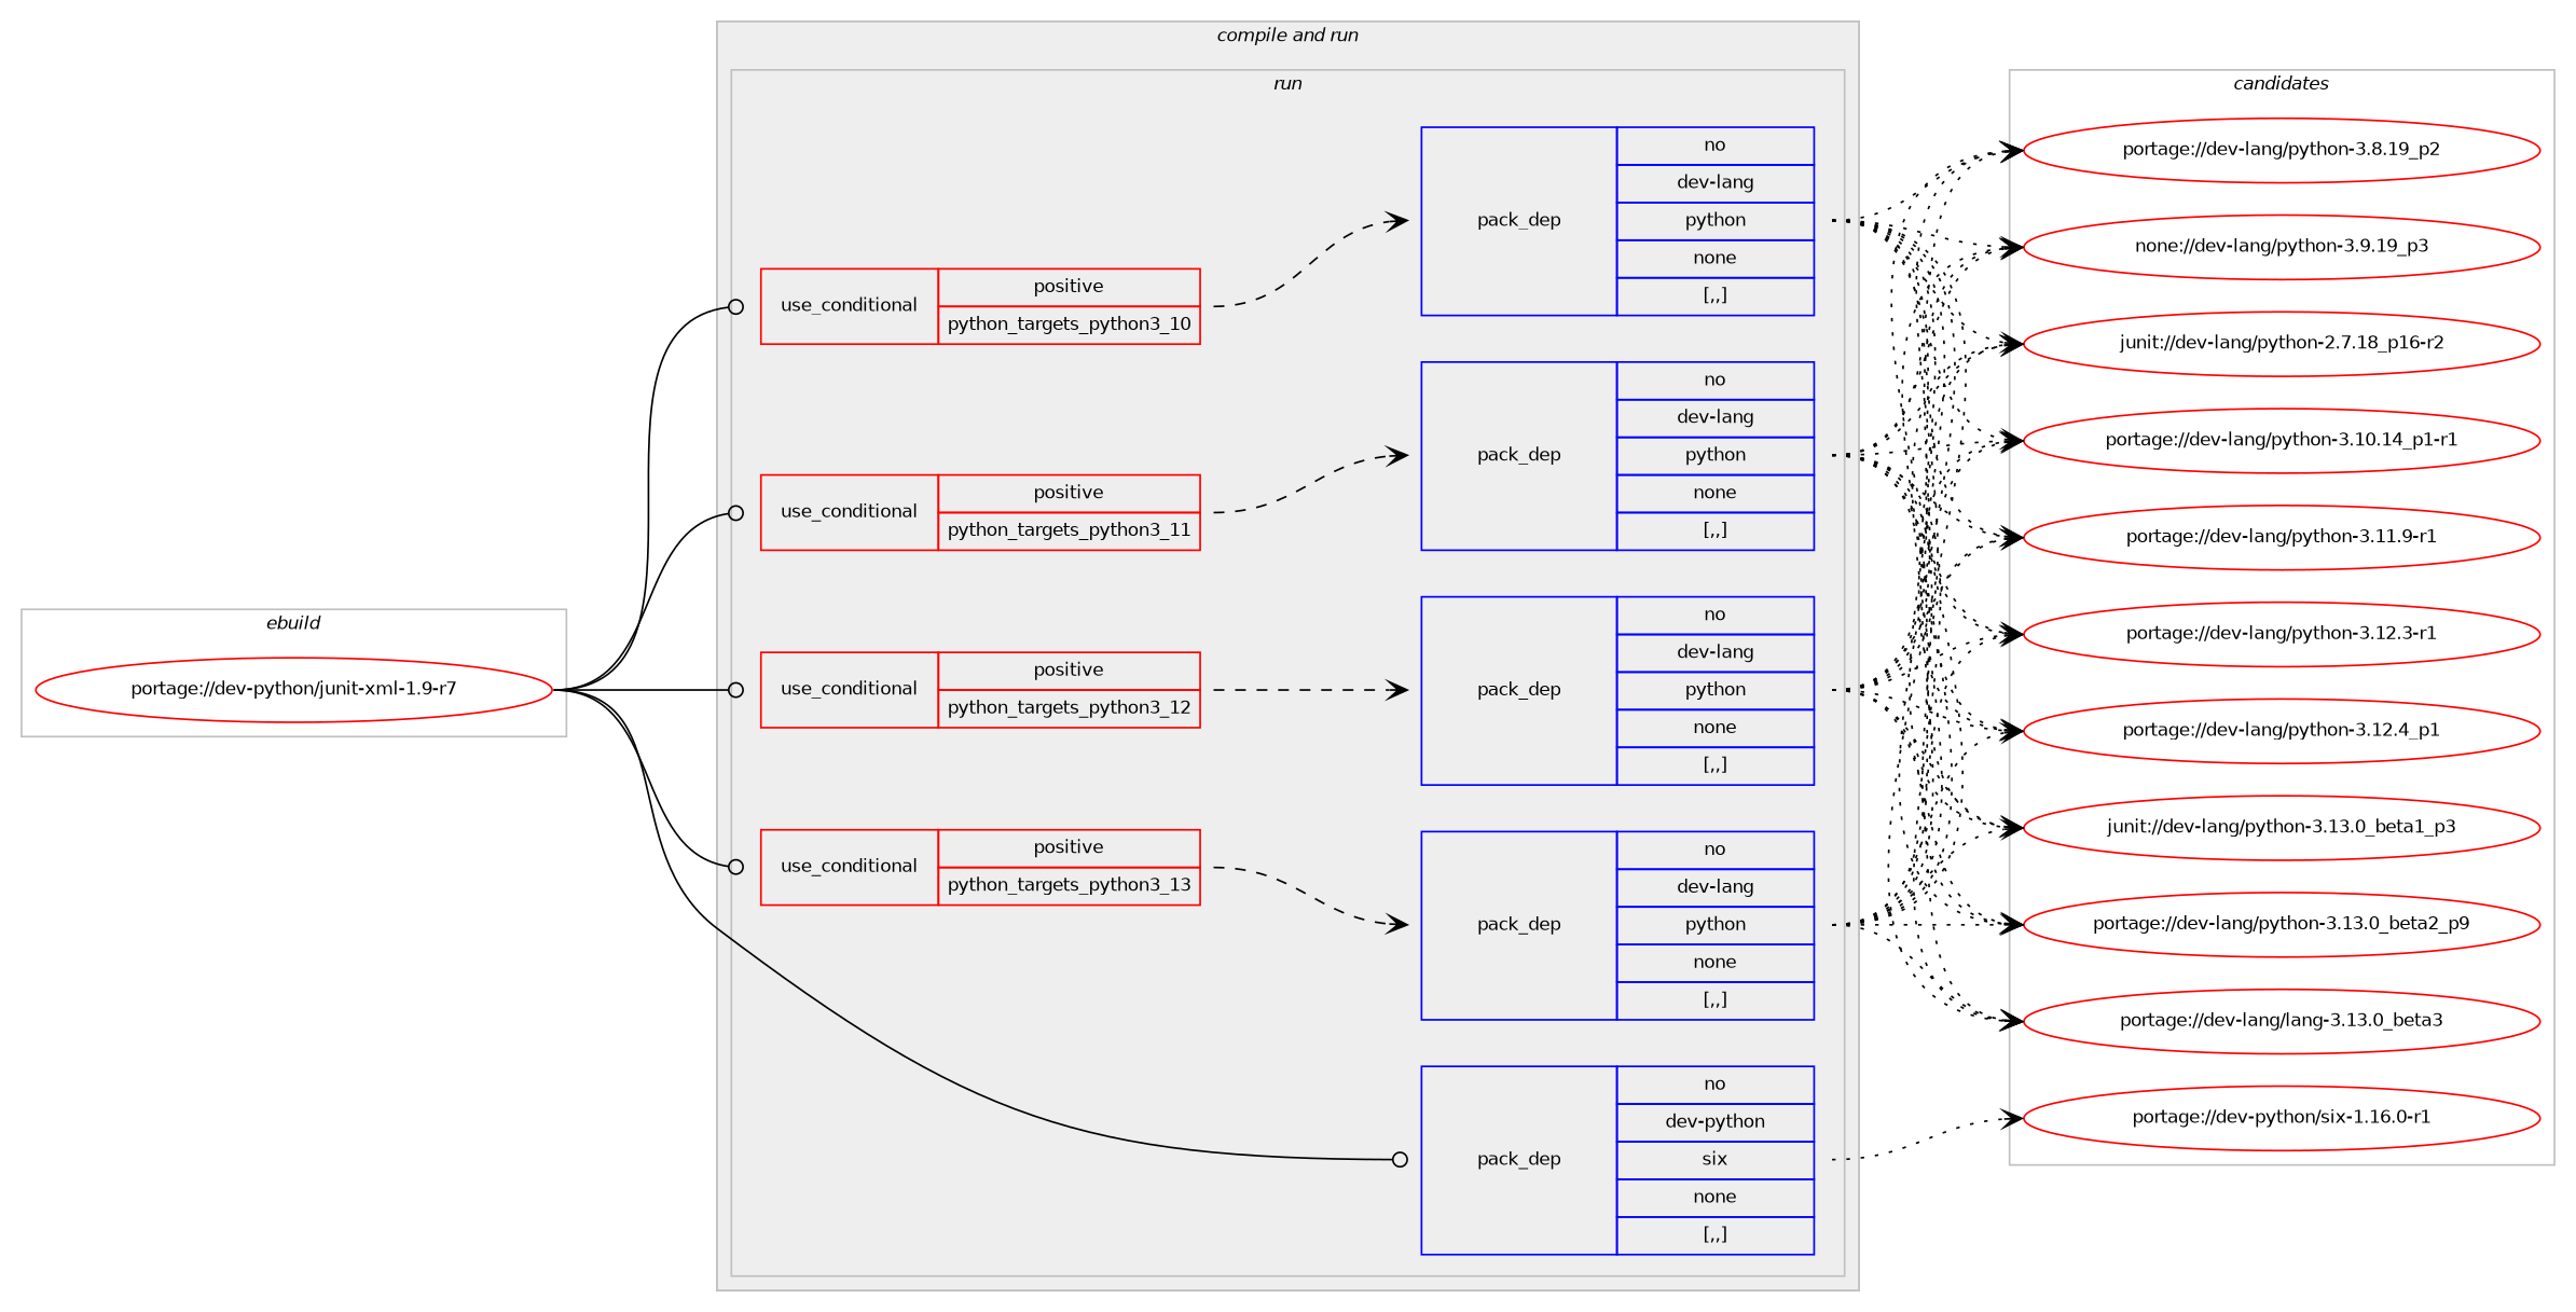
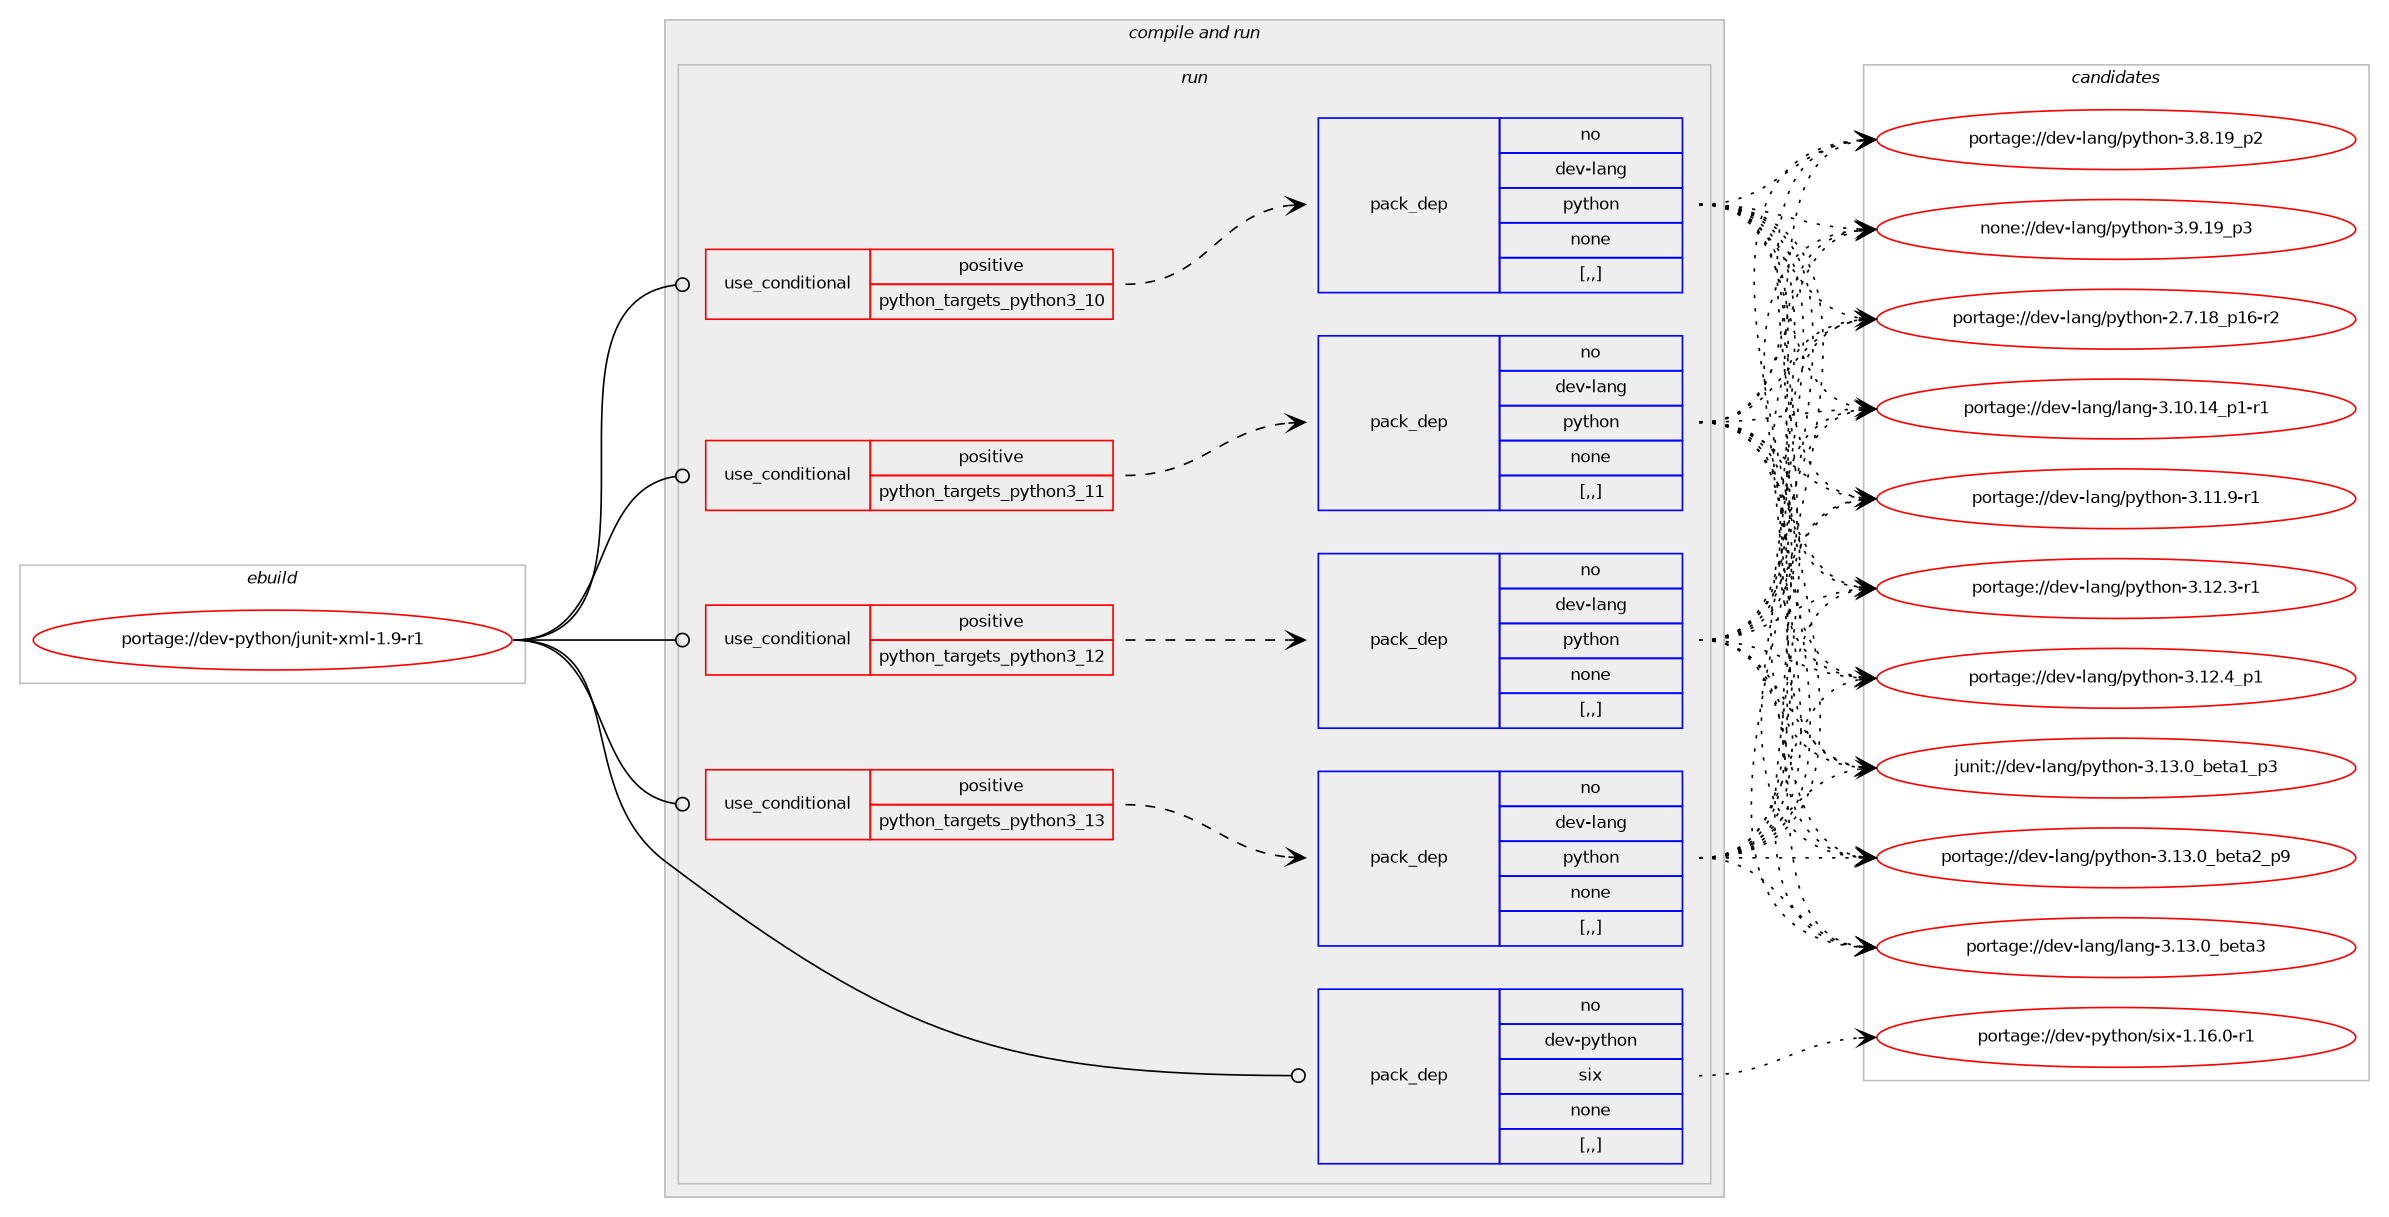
  digraph {
    compound=true
    concentrate=true
    fontname=Helvetica
    fontsize=10
    newrank=true
    rankdir=LR
    ranksep=1.5
    node [color=red fontname=Helvetica fontsize=10]
    edge [arrowhead=vee headport=w style=dotted tailport=e weight=100]
-   n1 [label="portage://dev-python/junit-xml-1.9-r7" width=4]
+   n1 [label="portage://dev-python/junit-xml-1.9-r1" width=4]
    n2 [color=blue label=<<TABLE BORDER="0" CELLBORDER="1" CELLSPACING="0" CELLPADDING="4" WIDTH="220"><TR><TD ROWSPAN="6" CELLPADDING="30">pack_dep</TD></TR><TR><TD WIDTH="110">no</TD></TR><TR><TD>dev-lang</TD></TR><TR><TD>python</TD></TR><TR><TD>none</TD></TR><TR><TD>[,,]</TD></TR></TABLE>> shape=none]
    n3 [label=<<TABLE BORDER="0" CELLBORDER="1" CELLSPACING="0" CELLPADDING="4"><TR><TD ROWSPAN="3" CELLPADDING="10">use_conditional</TD></TR><TR><TD>positive</TD></TR><TR><TD>python_targets_python3_10</TD></TR></TABLE>> shape=none]
    n4 [color=blue label=<<TABLE BORDER="0" CELLBORDER="1" CELLSPACING="0" CELLPADDING="4" WIDTH="220"><TR><TD ROWSPAN="6" CELLPADDING="30">pack_dep</TD></TR><TR><TD WIDTH="110">no</TD></TR><TR><TD>dev-lang</TD></TR><TR><TD>python</TD></TR><TR><TD>none</TD></TR><TR><TD>[,,]</TD></TR></TABLE>> shape=none]
    n5 [label=<<TABLE BORDER="0" CELLBORDER="1" CELLSPACING="0" CELLPADDING="4"><TR><TD ROWSPAN="3" CELLPADDING="10">use_conditional</TD></TR><TR><TD>positive</TD></TR><TR><TD>python_targets_python3_11</TD></TR></TABLE>> shape=none]
    n6 [color=blue label=<<TABLE BORDER="0" CELLBORDER="1" CELLSPACING="0" CELLPADDING="4" WIDTH="220"><TR><TD ROWSPAN="6" CELLPADDING="30">pack_dep</TD></TR><TR><TD WIDTH="110">no</TD></TR><TR><TD>dev-lang</TD></TR><TR><TD>python</TD></TR><TR><TD>none</TD></TR><TR><TD>[,,]</TD></TR></TABLE>> shape=none]
    n7 [label=<<TABLE BORDER="0" CELLBORDER="1" CELLSPACING="0" CELLPADDING="4"><TR><TD ROWSPAN="3" CELLPADDING="10">use_conditional</TD></TR><TR><TD>positive</TD></TR><TR><TD>python_targets_python3_12</TD></TR></TABLE>> shape=none]
    n8 [color=blue label=<<TABLE BORDER="0" CELLBORDER="1" CELLSPACING="0" CELLPADDING="4" WIDTH="220"><TR><TD ROWSPAN="6" CELLPADDING="30">pack_dep</TD></TR><TR><TD WIDTH="110">no</TD></TR><TR><TD>dev-lang</TD></TR><TR><TD>python</TD></TR><TR><TD>none</TD></TR><TR><TD>[,,]</TD></TR></TABLE>> shape=none]
    n9 [label=<<TABLE BORDER="0" CELLBORDER="1" CELLSPACING="0" CELLPADDING="4"><TR><TD ROWSPAN="3" CELLPADDING="10">use_conditional</TD></TR><TR><TD>positive</TD></TR><TR><TD>python_targets_python3_13</TD></TR></TABLE>> shape=none]
    n10 [color=blue label=<<TABLE BORDER="0" CELLBORDER="1" CELLSPACING="0" CELLPADDING="4" WIDTH="220"><TR><TD ROWSPAN="6" CELLPADDING="30">pack_dep</TD></TR><TR><TD WIDTH="110">no</TD></TR><TR><TD>dev-python</TD></TR><TR><TD>six</TD></TR><TR><TD>none</TD></TR><TR><TD>[,,]</TD></TR></TABLE>> shape=none]
-   n11 [label="junit://dev-lang/python-2.7.18_p16-r2" width=4]
-   n12 [label="portage://dev-lang/python-3.10.14_p1-r1" width=4]
+   n11 [label="portage://dev-lang/python-2.7.18_p16-r2" width=4]
+   n12 [label="portage://dev-lang/lang-3.10.14_p1-r1" width=4]
    n13 [label="portage://dev-lang/python-3.11.9-r1" width=4]
    n14 [label="portage://dev-lang/python-3.12.3-r1" width=4]
    n15 [label="portage://dev-lang/python-3.12.4_p1" width=4]
    n16 [label="junit://dev-lang/python-3.13.0_beta1_p3" width=4]
    n17 [label="portage://dev-lang/python-3.13.0_beta2_p9" width=4]
    n18 [label="portage://dev-lang/lang-3.13.0_beta3" width=4]
    n19 [label="portage://dev-lang/python-3.8.19_p2" width=4]
    n20 [label="none://dev-lang/python-3.9.19_p3" width=4]
    n21 [label="portage://dev-python/six-1.16.0-r1" width=4]
    subgraph cluster_1 {
      color=gray
      label=<<i>ebuild</i>>
      rank=same
      n1
    }
    subgraph cluster_2 {
      color=gray
      label=<<i>dependencies</i>>
      subgraph cluster_3 {
        color=gray
        fillcolor="#eeeeee"
        label=<<i>compile</i>>
        style=filled
      }
      subgraph cluster_4 {
        color=gray
        fillcolor="#eeeeee"
        label=<<i>compile and run</i>>
        style=filled
      }
      subgraph cluster_5 {
        color=gray
        fillcolor="#eeeeee"
        label=<<i>run</i>>
        style=filled
        subgraph sub_6 {
          color=gray
          fillcolor="#eeeeee"
          label=<<i>run</i>>
          style=filled
          n3
          subgraph sub_7 {
            color=gray
            fillcolor="#eeeeee"
            label=<<i>run</i>>
            style=filled
            n2
          }
        }
        subgraph sub_8 {
          color=gray
          fillcolor="#eeeeee"
          label=<<i>run</i>>
          style=filled
          n5
          subgraph sub_9 {
            color=gray
            fillcolor="#eeeeee"
            label=<<i>run</i>>
            style=filled
            n4
          }
        }
        subgraph sub_10 {
          color=gray
          fillcolor="#eeeeee"
          label=<<i>run</i>>
          style=filled
          n7
          subgraph sub_11 {
            color=gray
            fillcolor="#eeeeee"
            label=<<i>run</i>>
            style=filled
            n6
          }
        }
        subgraph sub_12 {
          color=gray
          fillcolor="#eeeeee"
          label=<<i>run</i>>
          style=filled
          n9
          subgraph sub_13 {
            color=gray
            fillcolor="#eeeeee"
            label=<<i>run</i>>
            style=filled
            n8
          }
        }
        subgraph sub_14 {
          color=gray
          fillcolor="#eeeeee"
          label=<<i>run</i>>
          style=filled
          n10
        }
      }
    }
    subgraph cluster_15 {
      color=gray
      label=<<i>candidates</i>>
      rank=same
      subgraph sub_16 {
        color=black
        label=<<i>candidates</i>>
        nodesep=1
        rank=same
        n11
        n12
        n13
        n14
        n15
        n16
        n17
        n18
        n19
        n20
      }
      subgraph sub_17 {
        color=black
        label=<<i>candidates</i>>
        nodesep=1
        rank=same
        n11
        n12
        n13
        n14
        n15
        n16
        n17
        n18
        n19
        n20
      }
      subgraph sub_18 {
        color=black
        label=<<i>candidates</i>>
        nodesep=1
        rank=same
        n11
        n12
        n13
        n14
        n15
        n16
        n17
        n18
        n19
        n20
      }
      subgraph sub_19 {
        color=black
        label=<<i>candidates</i>>
        nodesep=1
        rank=same
        n11
        n12
        n13
        n14
        n15
        n16
        n17
        n18
        n19
        n20
      }
      subgraph sub_20 {
        color=black
        label=<<i>candidates</i>>
        nodesep=1
        rank=same
        n21
      }
    }
    n1 -> n3 [arrowhead=odot style=solid weight=20]
    n1 -> n5 [arrowhead=odot style=solid weight=20]
    n1 -> n7 [arrowhead=odot style=solid weight=20]
    n1 -> n9 [arrowhead=odot style=solid weight=20]
    n1 -> n10 [arrowhead=odot style=solid weight=20]
    n2 -> n11
    n2 -> n12
    n2 -> n13
    n2 -> n14
    n2 -> n15
    n2 -> n16
    n2 -> n17
    n2 -> n18
    n2 -> n19
    n2 -> n20
    n3 -> n2 [style=dashed weight=20]
    n4 -> n11
    n4 -> n12
    n4 -> n13
    n4 -> n14
    n4 -> n15
    n4 -> n16
    n4 -> n17
    n4 -> n18
    n4 -> n19
    n4 -> n20
    n5 -> n4 [style=dashed weight=20]
    n6 -> n11
    n6 -> n12
    n6 -> n13
    n6 -> n14
    n6 -> n15
    n6 -> n16
    n6 -> n17
    n6 -> n18
    n6 -> n19
    n6 -> n20
    n7 -> n6 [style=dashed weight=20]
    n8 -> n11
    n8 -> n12
    n8 -> n13
    n8 -> n14
    n8 -> n15
    n8 -> n16
    n8 -> n17
    n8 -> n18
    n8 -> n19
    n8 -> n20
    n9 -> n8 [style=dashed weight=20]
    n10 -> n21
  }
